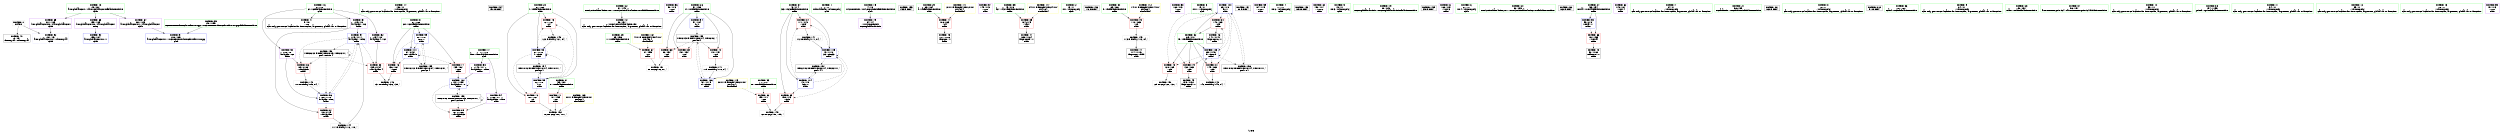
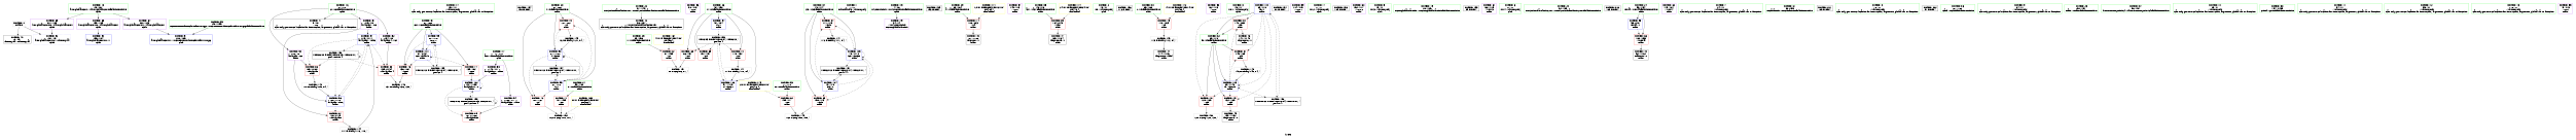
  digraph {
    label=SVFG
    node [color=green shape=record]
    edge [style=solid]
    n1 [color=grey label="{NodeID: 0\nNullPtr}"]
    n2 [color=black label="{NodeID: 40\n2\<--3\ndummyVal\<--dummyVal\n}"]
    n3 [color=blue label="{NodeID: 92\n201\<--3\nllvm.global_ctors_2\<--dummyVal\nGlob }" style=dotted]
    n4 [color=blue label="{NodeID: 97\n115\<--117\narrayidx7\<--dec\nmain\n}"]
    n5 [color=red label="{NodeID: 86\n109\<--108\n\<--arrayidx\nmain\n}"]
    n6 [color=red label="{NodeID: 88\n135\<--134\n\<--arrayidx14\nmain\n}"]
    n7 [color=blue label="{NodeID: 96\n108\<--110\narrayidx\<--inc\nmain\n}"]
    n8 [color=black label="{NodeID: 158\nMR_26V_2 = PHI(MR_26V_3, MR_26V_1, )\npts\{100000 \}\n}"]
    n9 [color=grey label="{NodeID: 142\n110 = Binary(109, 84, )\n}"]
    n10 [color=grey label="{NodeID: 146\n137 = Binary(136, 135, )\n}"]
    n11 [color=red label="{NodeID: 87\n116\<--115\n\<--arrayidx7\nmain\n}"]
    n12 [color=grey label="{NodeID: 144\n117 = Binary(116, 118, )\n}"]
    n13 [label="{NodeID: 14\n130\<--1\n\<--dummyObj\nCan only get source location for instruction, argument, global var or function.}"]
    n14 [color=black label="{NodeID: 194\n150 = PHI()\n}"]
    n15 [label="{NodeID: 28\n61\<--62\ni\<--i_field_insensitive\nmain\n}"]
    n16 [color=red label="{NodeID: 72\n100\<--61\n\<--i\nmain\n}"]
    n17 [color=red label="{NodeID: 73\n121\<--61\n\<--i\nmain\n}"]
    n18 [color=blue label="{NodeID: 95\n61\<--78\ni\<--\nmain\n}"]
    n19 [color=blue label="{NodeID: 98\n61\<--122\ni\<--inc8\nmain\n}"]
    n20 [color=grey label="{NodeID: 152\n102 = cmp(100, 101, )\n}"]
    n21 [color=grey label="{NodeID: 145\n122 = Binary(121, 84, )\n}"]
    n22 [color=black label="{NodeID: 154\nMR_10V_2 = PHI(MR_10V_4, MR_10V_1, )\npts\{62 \}\n}"]
    n23 [color=black label="{NodeID: 42\n36\<--37\n\<--_ZNSt8ios_base4InitD1Ev\nCan only get source location for instruction, argument, global var or function.}"]
    n24 [color=purple label="{NodeID: 56\n90\<--13\n\<--.str\nmain\n}"]
    n25 [color=black label="{NodeID: 153\nMR_6V_3 = PHI(MR_6V_4, MR_6V_2, )\npts\{58 \}\n}"]
    n26 [color=red label="{NodeID: 68\n86\<--57\n\<--zi\nmain\n}"]
    n27 [color=red label="{NodeID: 69\n151\<--57\n\<--zi\nmain\n}"]
    n28 [color=red label="{NodeID: 70\n178\<--57\n\<--zi\nmain\n}"]
    n29 [color=blue label="{NodeID: 106\n57\<--179\nzi\<--inc37\nmain\n}"]
    n30 [color=grey label="{NodeID: 151\n88 = cmp(86, 87, )\n}"]
    n31 [color=grey label="{NodeID: 141\n179 = Binary(178, 84, )\n}"]
-   n32 [color=yellow label="{NodeID: 167\n4V_1 = GLOBAL(MR_4V_0)\npts\{56 \}\nFun[main]}" style=double]
+   n32 [color=yellow label="{NodeID: 167\n4V_1 = ENCHI(MR_4V_0)\npts\{56 \}\nFun[main]}" style=double]
    n33 [color=red label="{NodeID: 67\n87\<--55\n\<--z\nmain\n}"]
    n34 [color=red label="{NodeID: 84\n171\<--73\n\<--i23\nmain\n}"]
    n35 [color=grey label="{NodeID: 147\n172 = Binary(171, 84, )\n}"]
    n36 [color=blue label="{NodeID: 105\n73\<--172\ni23\<--inc33\nmain\n}"]
    n37 [color=black label="{NodeID: 157\nMR_22V_2 = PHI(MR_22V_4, MR_22V_1, )\npts\{74 \}\n}"]
    n38 [color=red label="{NodeID: 83\n158\<--73\n\<--i23\nmain\n}"]
    n39 [label="{NodeID: 1\n7\<--1\n__dso_handle\<--dummyObj\nGlob }"]
    n40 [label="{NodeID: 15\n4\<--6\n_ZStL8__ioinit\<--_ZStL8__ioinit_field_insensitive\nGlob }"]
    n41 [color=purple label="{NodeID: 49\n34\<--4\n\<--_ZStL8__ioinit\n__cxx_global_var_init\n}"]
    n42 [color=black label="{NodeID: 195\n153 = PHI()\n}"]
    n43 [label="{NodeID: 29\n63\<--64\na\<--a_field_insensitive\nmain\n}"]
    n44 [color=red label="{NodeID: 74\n106\<--63\n\<--a\nmain\n}"]
    n45 [color=black label="{NodeID: 43\n107\<--106\nidxprom\<--\nmain\n}"]
    n46 [color=purple label="{NodeID: 57\n149\<--13\n\<--.str\nmain\n}"]
    n47 [color=red label="{NodeID: 71\n101\<--59\n\<--n\nmain\n}"]
    n48 [color=red label="{NodeID: 85\n164\<--75\n\<--a27\nmain\n}"]
    n49 [color=black label="{NodeID: 47\n165\<--164\nidxprom29\<--\nmain\n}"]
    n50 [label="{NodeID: 2\n13\<--1\n.str\<--dummyObj\nGlob }"]
    n51 [color=blue label="{NodeID: 99\n67\<--78\ncnt\<--\nmain\n}"]
    n52 [color=red label="{NodeID: 76\n136\<--67\n\<--cnt\nmain\n}"]
    n53 [color=blue label="{NodeID: 101\n67\<--137\ncnt\<--add15\nmain\n}"]
    n54 [color=black label="{NodeID: 155\nMR_16V_2 = PHI(MR_16V_4, MR_16V_1, )\npts\{68 \}\n}"]
    n55 [color=red label="{NodeID: 77\n139\<--67\n\<--cnt\nmain\n}"]
    n56 [color=blue label="{NodeID: 102\n142\<--139\narrayidx17\<--\nmain\n}"]
    n57 [label="{NodeID: 16\n8\<--10\nct\<--ct_field_insensitive\nGlob }"]
    n58 [color=black label="{NodeID: 41\n9\<--8\n\<--ct\nCan only get source location for instruction, argument, global var or function.}"]
    n59 [color=purple label="{NodeID: 50\n108\<--8\narrayidx\<--ct\nmain\n}"]
    n60 [color=purple label="{NodeID: 51\n115\<--8\narrayidx7\<--ct\nmain\n}"]
    n61 [color=purple label="{NodeID: 52\n134\<--8\narrayidx14\<--ct\nmain\n}"]
    n62 [color=black label="{NodeID: 196\n176 = PHI()\n}"]
    n63 [label="{NodeID: 30\n65\<--66\nb\<--b_field_insensitive\nmain\n}"]
    n64 [color=red label="{NodeID: 75\n112\<--65\n\<--b\nmain\n}"]
    n65 [color=grey label="{NodeID: 143\n113 = Binary(112, 84, )\n}"]
    n66 [color=black label="{NodeID: 44\n114\<--113\nidxprom6\<--add\nmain\n}"]
    n67 [color=purple label="{NodeID: 58\n162\<--13\n\<--.str\nmain\n}"]
    n68 [color=yellow label="{NodeID: 169\n8V_1 = ENCHI(MR_8V_0)\npts\{60 \}\nFun[main]}" style=double]
    n69 [label="{NodeID: 3\n15\<--1\n.str.1\<--dummyObj\nGlob }"]
    n70 [color=blue label="{NodeID: 100\n69\<--78\ni9\<--\nmain\n}"]
    n71 [color=red label="{NodeID: 78\n128\<--69\n\<--i9\nmain\n}"]
    n72 [color=red label="{NodeID: 79\n132\<--69\n\<--i9\nmain\n}"]
    n73 [color=red label="{NodeID: 80\n140\<--69\n\<--i9\nmain\n}"]
    n74 [color=red label="{NodeID: 81\n145\<--69\n\<--i9\nmain\n}"]
    n75 [color=blue label="{NodeID: 103\n69\<--146\ni9\<--inc19\nmain\n}"]
    n76 [color=black label="{NodeID: 156\nMR_18V_2 = PHI(MR_18V_4, MR_18V_1, )\npts\{70 \}\n}"]
    n77 [color=grey label="{NodeID: 150\n129 = cmp(128, 130, )\n}"]
    n78 [color=black label="{NodeID: 45\n133\<--132\nidxprom13\<--\nmain\n}"]
    n79 [color=black label="{NodeID: 46\n141\<--140\nidxprom16\<--\nmain\n}"]
    n80 [label="{NodeID: 32\n69\<--70\ni9\<--i9_field_insensitive\nmain\n}"]
    n81 [color=grey label="{NodeID: 148\n146 = Binary(145, 84, )\n}"]
    n82 [label="{NodeID: 17\n11\<--12\nans\<--ans_field_insensitive\nGlob }"]
    n83 [color=purple label="{NodeID: 53\n142\<--11\narrayidx17\<--ans\nmain\n}"]
    n84 [color=purple label="{NodeID: 54\n166\<--11\narrayidx30\<--ans\nmain\n}"]
    n85 [color=red label="{NodeID: 89\n167\<--166\n\<--arrayidx30\nmain\n}"]
    n86 [color=black label="{NodeID: 159\nMR_28V_2 = PHI(MR_28V_3, MR_28V_1, )\npts\{120000 \}\n}"]
    n87 [color=black label="{NodeID: 197\n80 = PHI()\n}"]
    n88 [label="{NodeID: 31\n67\<--68\ncnt\<--cnt_field_insensitive\nmain\n}"]
    n89 [color=purple label="{NodeID: 59\n104\<--15\n\<--.str.1\nmain\n}"]
    n90 [label="{NodeID: 4\n17\<--1\n.str.2\<--dummyObj\nGlob }"]
    n91 [label="{NodeID: 18\n23\<--27\nllvm.global_ctors\<--llvm.global_ctors_field_insensitive\nGlob }"]
-   n92 [color=purple label="{NodeID: 63\n199\<--23\nllvm.global_ctors_0\<--llvm.global_ctors\nInitC }"]
+   n92 [color=purple label="{NodeID: 63\n199\<--23\nllvm.global_ctors_0\<--llvm.global_ctors\nGlob }"]
    n93 [color=purple label="{NodeID: 64\n200\<--23\nllvm.global_ctors_1\<--llvm.global_ctors\nGlob }"]
    n94 [color=purple label="{NodeID: 65\n201\<--23\nllvm.global_ctors_2\<--llvm.global_ctors\nGlob }"]
    n95 [color=blue label="{NodeID: 90\n199\<--24\nllvm.global_ctors_0\<--\nGlob }"]
    n96 [color=blue label="{NodeID: 91\n200\<--25\nllvm.global_ctors_1\<--_GLOBAL__sub_I_cebrusfs_1_0.cpp\nGlob }"]
    n97 [color=black label="{NodeID: 198\n105 = PHI()\n}"]
    n98 [color=purple label="{NodeID: 60\n152\<--17\n\<--.str.2\nmain\n}"]
    n99 [color=blue label="{NodeID: 104\n73\<--78\ni23\<--\nmain\n}"]
    n100 [color=grey label="{NodeID: 149\n160 = cmp(158, 159, )\n}"]
    n101 [color=yellow label="{NodeID: 171\n12V_1 = ENCHI(MR_12V_0)\npts\{64 \}\nFun[main]}" style=double]
    n102 [label="{NodeID: 5\n19\<--1\n.str.3\<--dummyObj\nGlob }"]
    n103 [label="{NodeID: 19\n28\<--29\n__cxx_global_var_init\<--__cxx_global_var_init_field_insensitive\n}"]
    n104 [color=black label="{NodeID: 199\n35 = PHI()\n}"]
    n105 [label="{NodeID: 33\n71\<--72\nm\<--m_field_insensitive\nmain\n}"]
    n106 [color=red label="{NodeID: 82\n159\<--71\n\<--m\nmain\n}"]
    n107 [color=purple label="{NodeID: 61\n168\<--19\n\<--.str.3\nmain\n}"]
    n108 [color=yellow label="{NodeID: 172\n14V_1 = ENCHI(MR_14V_0)\npts\{66 \}\nFun[main]}" style=double]
    n109 [label="{NodeID: 6\n21\<--1\n.str.4\<--dummyObj\nGlob }"]
    n110 [label="{NodeID: 20\n32\<--33\n_ZNSt8ios_base4InitC1Ev\<--_ZNSt8ios_base4InitC1Ev_field_insensitive\n}"]
    n111 [color=black label="{NodeID: 200\n163 = PHI()\n}"]
    n112 [label="{NodeID: 34\n73\<--74\ni23\<--i23_field_insensitive\nmain\n}"]
    n113 [color=black label="{NodeID: 48\n52\<--182\nmain_ret\<--\nmain\n}"]
    n114 [color=purple label="{NodeID: 62\n175\<--21\n\<--.str.4\nmain\n}"]
    n115 [label="{NodeID: 7\n24\<--1\n\<--dummyObj\nCan only get source location for instruction, argument, global var or function.}"]
    n116 [label="{NodeID: 21\n38\<--39\n__cxa_atexit\<--__cxa_atexit_field_insensitive\n}"]
    n117 [color=black label="{NodeID: 201\n169 = PHI()\n}"]
    n118 [label="{NodeID: 35\n75\<--76\na27\<--a27_field_insensitive\nmain\n}"]
    n119 [label="{NodeID: 8\n78\<--1\n\<--dummyObj\nCan only get source location for instruction, argument, global var or function.}"]
    n120 [label="{NodeID: 22\n37\<--43\n_ZNSt8ios_base4InitD1Ev\<--_ZNSt8ios_base4InitD1Ev_field_insensitive\n}"]
    n121 [color=black label="{NodeID: 202\n91 = PHI()\n}"]
    n122 [label="{NodeID: 36\n81\<--82\nscanf\<--scanf_field_insensitive\n}"]
    n123 [color=yellow label="{NodeID: 175\n20V_1 = ENCHI(MR_20V_0)\npts\{72 \}\nFun[main]}" style=double]
    n124 [label="{NodeID: 9\n84\<--1\n\<--dummyObj\nCan only get source location for instruction, argument, global var or function.}"]
    n125 [label="{NodeID: 23\n50\<--51\nmain\<--main_field_insensitive\n}"]
    n126 [label="{NodeID: 37\n96\<--97\nllvm.memset.p0i8.i64\<--llvm.memset.p0i8.i64_field_insensitive\n}"]
    n127 [color=blue label="{NodeID: 93\n53\<--78\nretval\<--\nmain\n}"]
    n128 [color=red label="{NodeID: 66\n182\<--53\n\<--retval\nmain\n}"]
    n129 [label="{NodeID: 10\n93\<--1\n\<--dummyObj\nCan only get source location for instruction, argument, global var or function.}"]
    n130 [label="{NodeID: 24\n53\<--54\nretval\<--retval_field_insensitive\nmain\n}"]
    n131 [label="{NodeID: 38\n154\<--155\nprintf\<--printf_field_insensitive\n}"]
    n132 [color=yellow label="{NodeID: 177\n24V_1 = ENCHI(MR_24V_0)\npts\{76 \}\nFun[main]}" style=double]
    n133 [color=blue label="{NodeID: 94\n57\<--84\nzi\<--\nmain\n}"]
    n134 [label="{NodeID: 11\n94\<--1\n\<--dummyObj\nCan only get source location for instruction, argument, global var or function.}"]
    n135 [label="{NodeID: 25\n55\<--56\nz\<--z_field_insensitive\nmain\n}"]
    n136 [label="{NodeID: 39\n25\<--195\n_GLOBAL__sub_I_cebrusfs_1_0.cpp\<--_GLOBAL__sub_I_cebrusfs_1_0.cpp_field_insensitive\n}"]
    n137 [label="{NodeID: 12\n95\<--1\n\<--dummyObj\nCan only get source location for instruction, argument, global var or function.}"]
    n138 [label="{NodeID: 26\n57\<--58\nzi\<--zi_field_insensitive\nmain\n}"]
    n139 [label="{NodeID: 13\n118\<--1\n\<--dummyObj\nCan only get source location for instruction, argument, global var or function.}"]
    n140 [label="{NodeID: 27\n59\<--60\nn\<--n_field_insensitive\nmain\n}"]
    n141 [color=purple label="{NodeID: 55\n79\<--13\n\<--.str\nmain\n}"]
    n1 -> n2
    n1 -> n3
    n4 -> n5 [style=dashed]
    n4 -> n6 [style=dashed]
    n4 -> n7 [style=dashed]
    n4 -> n8 [style=dashed]
    n5 -> n9
    n6 -> n10
    n7 -> n4 [style=dashed]
    n7 -> n11 [style=dashed]
    n8 -> n5 [style=dashed]
    n8 -> n6 [style=dashed]
    n8 -> n7 [style=dashed]
    n8 -> n8 [style=dashed]
    n9 -> n7
    n11 -> n12
    n12 -> n4
    n15 -> n16
    n15 -> n17
    n15 -> n18
    n15 -> n19
    n16 -> n20
    n17 -> n21
    n18 -> n16 [style=dashed]
    n18 -> n17 [style=dashed]
    n18 -> n19 [style=dashed]
    n18 -> n22 [style=dashed]
    n19 -> n16 [style=dashed]
    n19 -> n17 [style=dashed]
    n19 -> n19 [style=dashed]
    n19 -> n22 [style=dashed]
    n21 -> n19
    n22 -> n18 [style=dashed]
    n25 -> n26 [style=dashed]
    n25 -> n27 [style=dashed]
    n25 -> n28 [style=dashed]
    n25 -> n29 [style=dashed]
    n26 -> n30
    n28 -> n31
    n29 -> n25 [style=dashed]
    n31 -> n29
    n32 -> n33 [style=dashed]
    n33 -> n30
    n34 -> n35
    n35 -> n36
    n36 -> n34 [style=dashed]
    n36 -> n36 [style=dashed]
    n36 -> n37 [style=dashed]
    n36 -> n38 [style=dashed]
    n37 -> n99 [style=dashed]
    n38 -> n100
    n40 -> n41
    n43 -> n44
    n44 -> n45
    n47 -> n20
    n48 -> n49
    n51 -> n52 [style=dashed]
    n51 -> n53 [style=dashed]
    n51 -> n54 [style=dashed]
    n52 -> n10
    n53 -> n52 [style=dashed]
    n53 -> n53 [style=dashed]
    n53 -> n54 [style=dashed]
    n53 -> n55 [style=dashed]
    n54 -> n51 [style=dashed]
    n55 -> n56
    n56 -> n56 [style=dashed]
    n56 -> n85 [style=dashed]
    n56 -> n86 [style=dashed]
    n57 -> n58
    n57 -> n59
    n57 -> n60
    n57 -> n61
    n59 -> n5
    n59 -> n7
    n60 -> n4
    n60 -> n11
    n61 -> n6
    n63 -> n64
    n64 -> n65
    n65 -> n66
    n68 -> n20 [style=dashed]
    n70 -> n71 [style=dashed]
    n70 -> n72 [style=dashed]
    n70 -> n73 [style=dashed]
    n70 -> n74 [style=dashed]
    n70 -> n75 [style=dashed]
    n70 -> n76 [style=dashed]
    n71 -> n77
    n72 -> n78
    n73 -> n79
    n73 -> n80
    n74 -> n81
    n75 -> n71 [style=dashed]
    n75 -> n72 [style=dashed]
    n75 -> n73 [style=dashed]
    n75 -> n74 [style=dashed]
    n75 -> n75 [style=dashed]
    n75 -> n76 [style=dashed]
    n76 -> n70 [style=dashed]
-   n80 -> n70
+   n70 -> n80
    n80 -> n71
    n80 -> n72
    n80 -> n74
    n80 -> n75
    n81 -> n75
    n82 -> n83
    n82 -> n84
    n83 -> n56
    n84 -> n85
    n86 -> n56 [style=dashed]
    n86 -> n85 [style=dashed]
    n86 -> n86 [style=dashed]
    n88 -> n51
    n88 -> n52
    n88 -> n53
    n88 -> n55
    n91 -> n92
    n91 -> n93
    n91 -> n94
    n92 -> n95
    n93 -> n96
    n94 -> n3
    n99 -> n34 [style=dashed]
    n99 -> n36 [style=dashed]
    n99 -> n37 [style=dashed]
    n99 -> n38 [style=dashed]
    n101 -> n44 [style=dashed]
    n105 -> n106
    n106 -> n100
    n108 -> n64 [style=dashed]
    n112 -> n34
    n112 -> n36
    n112 -> n38
    n112 -> n99
    n118 -> n48
    n120 -> n23
    n123 -> n106 [style=dashed]
    n127 -> n128 [style=dashed]
    n128 -> n113
    n130 -> n127
    n130 -> n128
    n132 -> n48 [style=dashed]
    n133 -> n25 [style=dashed]
    n135 -> n33
    n136 -> n96
    n138 -> n26
    n138 -> n27
    n138 -> n28
    n138 -> n29
    n138 -> n133
    n140 -> n47
  }
